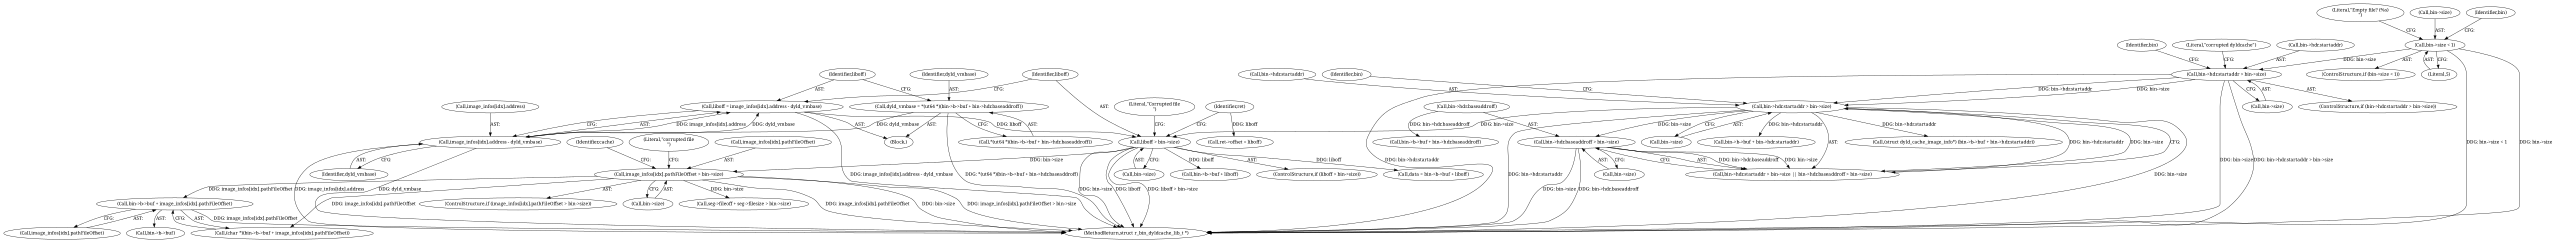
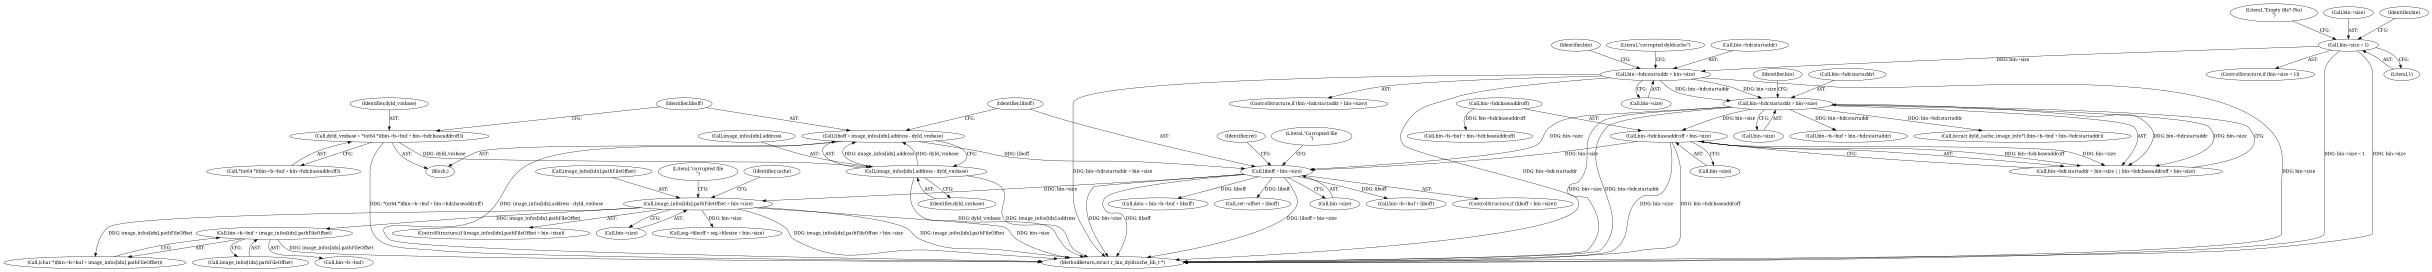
  digraph {
    fontname="Noto Serif"
    node [fontname="Noto Serif"]
    edge [fontname="Noto Serif"]
    n1 [label="(Call,bin->b->buf + image_infos[idx].pathFileOffset)"]
    n2 [label="(Call,image_infos[idx].pathFileOffset)"]
    n3 [label="(Call,(char *)(bin->b->buf + image_infos[idx].pathFileOffset))"]
    n4 [label="(MethodReturn,struct r_bin_dyldcache_lib_t *)"]
    n5 [label="(Call,bin->b->buf)"]
    n6 [label="(Call,image_infos[idx].pathFileOffset > bin->size)"]
    n7 [label="(ControlStructure,if (image_infos[idx].pathFileOffset > bin->size))"]
    n8 [label="(Call,bin->size)"]
    n9 [label="(Call,seg->fileoff + seg->filesize > bin->size)"]
    n10 [label="(Call,liboff > bin->size)"]
    n11 [label="(Call,bin->size)"]
    n12 [label="(Call,bin->b->buf + liboff)"]
    n13 [label="(ControlStructure,if (liboff > bin->size))"]
    n14 [label="(Call,data = bin->b->buf + liboff)"]
    n15 [label="(Call,ret->offset = liboff)"]
    n16 [label="(Call,liboff = image_infos[idx].address - dyld_vmbase)"]
    n17 [label="(Call,image_infos[idx].address - dyld_vmbase)"]
    n18 [label="(Block,)"]
    n19 [label="(Identifier,dyld_vmbase)"]
    n20 [label="(Call,dyld_vmbase = *(ut64 *)(bin->b->buf + bin->hdr.baseaddroff))"]
    n21 [label="(Call,*(ut64 *)(bin->b->buf + bin->hdr.baseaddroff))"]
    n22 [label="(Call,bin->hdr.startaddr > bin->size)"]
    n23 [label="(Call,bin->hdr.baseaddroff > bin->size)"]
    n24 [label="(Call,bin->hdr.startaddr > bin->size || bin->hdr.baseaddroff > bin->size)"]
    n25 [label="(Call,bin->size)"]
    n26 [label="(Call,bin->b->buf + bin->hdr.startaddr)"]
    n27 [label="(Call,(struct dyld_cache_image_info*) (bin->b->buf + bin->hdr.startaddr))"]
    n28 [label="(Call,bin->size)"]
    n29 [label="(Call,bin->hdr.startaddr > bin->size)"]
    n30 [label="(ControlStructure,if (bin->hdr.startaddr > bin->size))"]
    n31 [label="(Call,bin->size)"]
    n32 [label="(Call,bin->size < 1)"]
    n33 [label="(ControlStructure,if (bin->size < 1))"]
-   n34 [label="(Literal,5)"]
+   n34 [label="(Literal,1)"]
    n35 [label="(Call,bin->b->buf + bin->hdr.baseaddroff)"]
    n36 [label="(Call,bin->hdr.startaddr)"]
    n37 [label="(Literal,\"corrupted file\n\")"]
    n38 [label="(Identifier,liboff)"]
    n39 [label="(Identifier,liboff)"]
    n40 [label="(Literal,\"Empty file? (%s)\n\")"]
    n41 [label="(Call,bin->size)"]
    n42 [label="(Call,image_infos[idx].address)"]
    n43 [label="(Identifier,bin)"]
    n44 [label="(Literal,\"Corrupted file\n\")"]
    n45 [label="(Identifier,dyld_vmbase)"]
    n46 [label="(Identifier,bin)"]
    n47 [label="(Call,image_infos[idx].pathFileOffset)"]
    n48 [label="(Identifier,ret)"]
    n49 [label="(Call,bin->hdr.startaddr)"]
    n50 [label="(Call,bin->hdr.baseaddroff)"]
    n51 [label="(Literal,\"corrupted dyldcache\")"]
    n52 [label="(Identifier,cache)"]
    n53 [label="(Identifier,bin)"]
    n1 -> n2 [label="CFG: "]
    n1 -> n3 [label="AST: "]
    n1 -> n4 [label="DDG: image_infos[idx].pathFileOffset"]
    n1 -> n5 [label="AST: "]
    n2 -> n1 [label="AST: "]
    n3 -> n1 [label="CFG: "]
    n6 -> n1 [label="DDG: image_infos[idx].pathFileOffset"]
    n6 -> n3 [label="DDG: image_infos[idx].pathFileOffset"]
    n6 -> n4 [label="DDG: image_infos[idx].pathFileOffset"]
    n6 -> n4 [label="DDG: bin->size"]
    n6 -> n4 [label="DDG: image_infos[idx].pathFileOffset > bin->size"]
    n6 -> n7 [label="AST: "]
    n6 -> n8 [label="CFG: "]
    n6 -> n9 [label="DDG: bin->size"]
    n8 -> n6 [label="AST: "]
    n10 -> n4 [label="DDG: liboff > bin->size"]
    n10 -> n4 [label="DDG: bin->size"]
    n10 -> n4 [label="DDG: liboff"]
    n10 -> n6 [label="DDG: bin->size"]
    n10 -> n11 [label="CFG: "]
    n10 -> n12 [label="DDG: liboff"]
    n10 -> n13 [label="AST: "]
    n10 -> n14 [label="DDG: liboff"]
-   n48 -> n15 [label="DDG: liboff"]
+   n10 -> n15 [label="DDG: liboff"]
    n11 -> n10 [label="AST: "]
    n16 -> n4 [label="DDG: image_infos[idx].address - dyld_vmbase"]
    n16 -> n10 [label="DDG: liboff"]
    n16 -> n17 [label="CFG: "]
    n16 -> n18 [label="AST: "]
    n17 -> n4 [label="DDG: image_infos[idx].address"]
    n17 -> n4 [label="DDG: dyld_vmbase"]
    n17 -> n16 [label="AST: "]
    n17 -> n16 [label="DDG: image_infos[idx].address"]
    n17 -> n16 [label="DDG: dyld_vmbase"]
    n17 -> n19 [label="CFG: "]
    n19 -> n17 [label="AST: "]
    n20 -> n4 [label="DDG: *(ut64 *)(bin->b->buf + bin->hdr.baseaddroff)"]
    n20 -> n17 [label="DDG: dyld_vmbase"]
    n20 -> n18 [label="AST: "]
    n20 -> n21 [label="CFG: "]
    n21 -> n20 [label="AST: "]
    n22 -> n4 [label="DDG: bin->hdr.startaddr"]
    n22 -> n4 [label="DDG: bin->size"]
    n22 -> n10 [label="DDG: bin->size"]
    n22 -> n23 [label="DDG: bin->size"]
    n22 -> n24 [label="AST: "]
    n22 -> n24 [label="DDG: bin->hdr.startaddr"]
    n22 -> n24 [label="DDG: bin->size"]
    n22 -> n25 [label="CFG: "]
    n22 -> n26 [label="DDG: bin->hdr.startaddr"]
    n22 -> n27 [label="DDG: bin->hdr.startaddr"]
    n23 -> n4 [label="DDG: bin->hdr.baseaddroff"]
    n23 -> n4 [label="DDG: bin->size"]
+   n23 -> n10 [label="DDG: bin->size"]
    n23 -> n24 [label="AST: "]
    n23 -> n24 [label="DDG: bin->hdr.baseaddroff"]
    n23 -> n24 [label="DDG: bin->size"]
    n23 -> n28 [label="CFG: "]
    n24 -> n22 [label="CFG: "]
    n24 -> n23 [label="CFG: "]
    n25 -> n22 [label="AST: "]
    n28 -> n23 [label="AST: "]
    n29 -> n4 [label="DDG: bin->hdr.startaddr"]
    n29 -> n4 [label="DDG: bin->size"]
    n29 -> n4 [label="DDG: bin->hdr.startaddr > bin->size"]
    n29 -> n22 [label="DDG: bin->hdr.startaddr"]
    n29 -> n22 [label="DDG: bin->size"]
    n29 -> n30 [label="AST: "]
    n29 -> n31 [label="CFG: "]
    n31 -> n29 [label="AST: "]
    n32 -> n4 [label="DDG: bin->size < 1"]
    n32 -> n4 [label="DDG: bin->size"]
    n32 -> n29 [label="DDG: bin->size"]
    n32 -> n33 [label="AST: "]
    n32 -> n34 [label="CFG: "]
    n34 -> n32 [label="AST: "]
    n36 -> n29 [label="AST: "]
    n37 -> n6 [label="CFG: "]
    n38 -> n10 [label="AST: "]
    n38 -> n16 [label="CFG: "]
    n39 -> n16 [label="AST: "]
    n39 -> n20 [label="CFG: "]
    n40 -> n32 [label="CFG: "]
    n41 -> n32 [label="AST: "]
    n42 -> n17 [label="AST: "]
    n43 -> n22 [label="CFG: "]
    n44 -> n10 [label="CFG: "]
    n45 -> n20 [label="AST: "]
    n46 -> n29 [label="CFG: "]
    n47 -> n6 [label="AST: "]
    n48 -> n10 [label="CFG: "]
    n49 -> n22 [label="AST: "]
    n50 -> n23 [label="AST: "]
    n50 -> n35 [label="DDG: bin->hdr.baseaddroff"]
    n51 -> n29 [label="CFG: "]
    n52 -> n6 [label="CFG: "]
    n53 -> n32 [label="CFG: "]
  }
